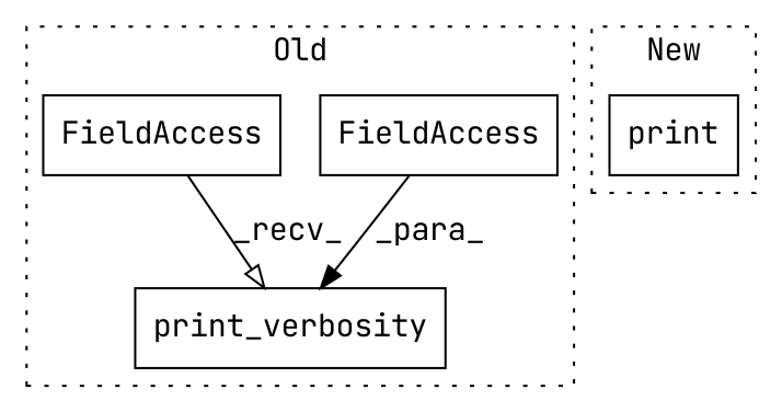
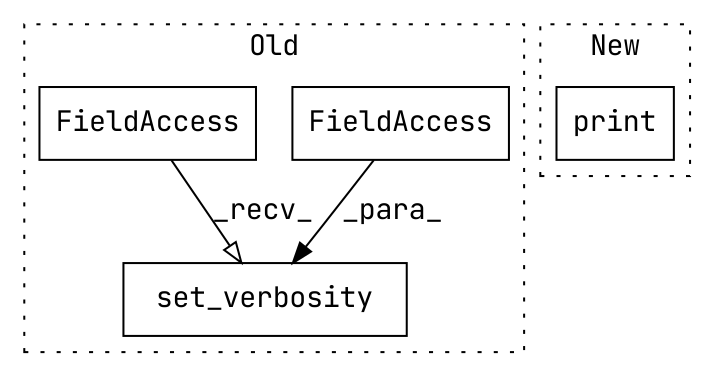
  digraph {
    fontname="JetBrains Mono"
    node [a=32 shape=box fontname="JetBrains Mono"]
    edge [fontname="JetBrains Mono"]
-   n1 [l="14,1" label=print_verbosity s="1105,1152"]
+   n1 [l="14,1" label=set_verbosity s="1105,1152"]
    n2 [a=22 l=33 label=FieldAccess s=1119]
    n3 [a=22 l=28 label=FieldAccess s=1076]
    n4 [l=7 label=print s=2153]
    subgraph cluster_1 {
      label=Old
      style=dotted
      n1
      n2
      n3
    }
    subgraph cluster_2 {
      label=New
      style=dotted
      n4
    }
    n2 -> n1 [label=_para_ arrowhead=normal]
    n3 -> n1 [label=_recv_ arrowhead=onormal]
  }
